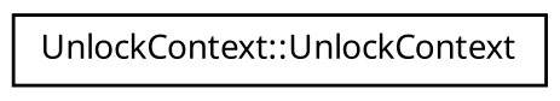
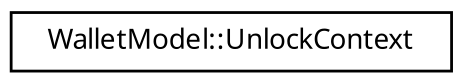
  digraph {
    rankdir=LR
    fontname="Noto Sans"
-   n1 [color=black fillcolor=white fontname="Noto Sans" fontsize=10 height=0.2 label="UnlockContext::UnlockContext" shape=record style=filled width=0.4]
+   n1 [color=black fillcolor=white fontname="Noto Sans" fontsize=10 height=0.2 label="WalletModel::UnlockContext" shape=record style=filled width=0.4]
  }
